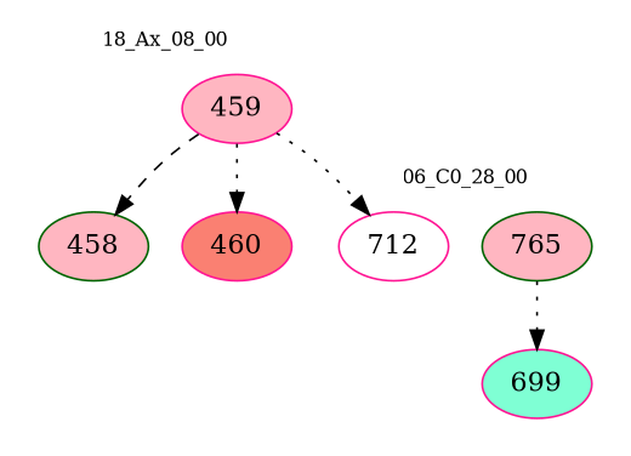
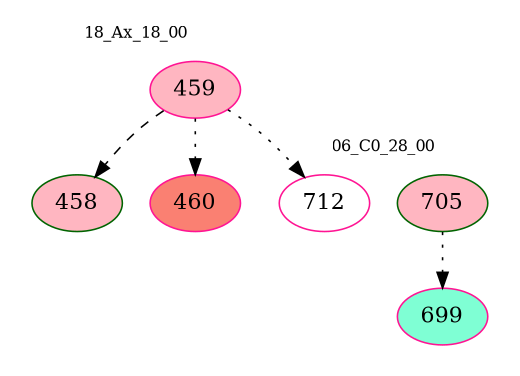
  digraph {
    fontname="DejaVu Serif"
    node [color=deeppink fillcolor=lightpink fontname="DejaVu Serif" style=filled]
    edge [color=black fontname="DejaVu Serif" style=dotted]
    n1 [label=459]
    n2 [color=darkgreen label=458]
    n3 [fillcolor=salmon label=460]
-   n4 [color=darkgreen label=765]
+   n4 [color=darkgreen label=705]
    n5 [fillcolor=aquamarine label=699]
    n6 [fillcolor=white label=712]
    subgraph cluster_1 {
      color=white
      fontsize=10
-     label="18_Ax_08_00"
+     label="18_Ax_18_00"
      n1
      n2
      n3
    }
    subgraph cluster_2 {
      color=white
      fontsize=10
      label="06_C0_28_00"
      n4
      n5
      n6
    }
    n1 -> n2 [style=dashed]
    n1 -> n3
    n1 -> n6
    n4 -> n5
  }
